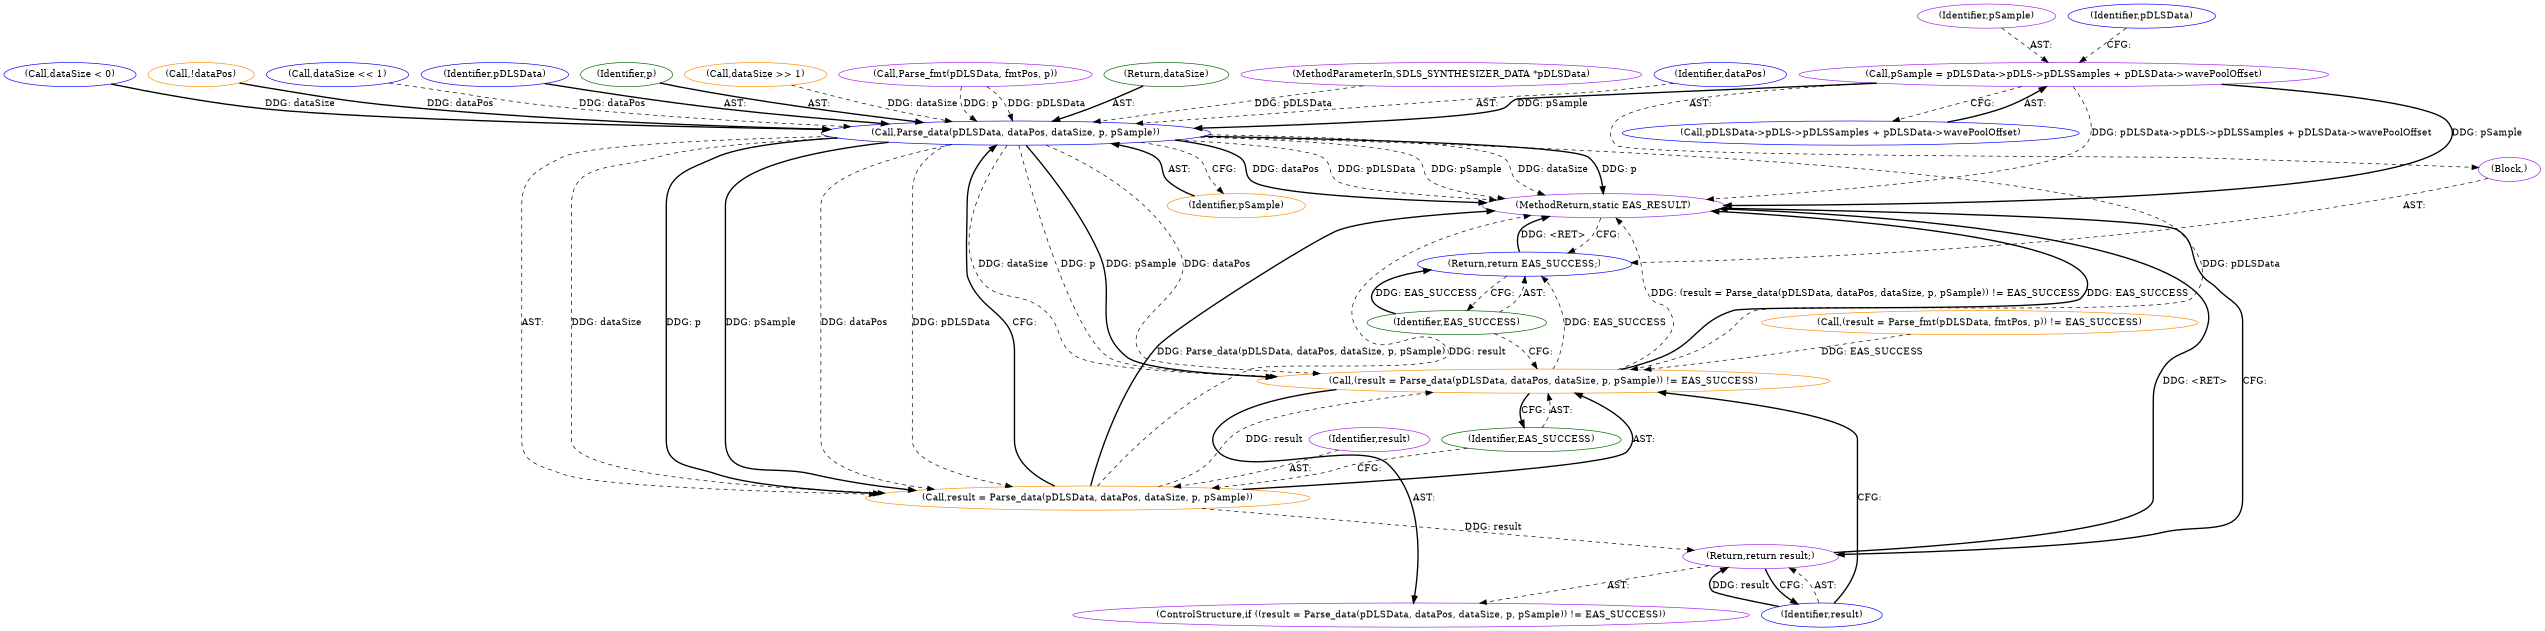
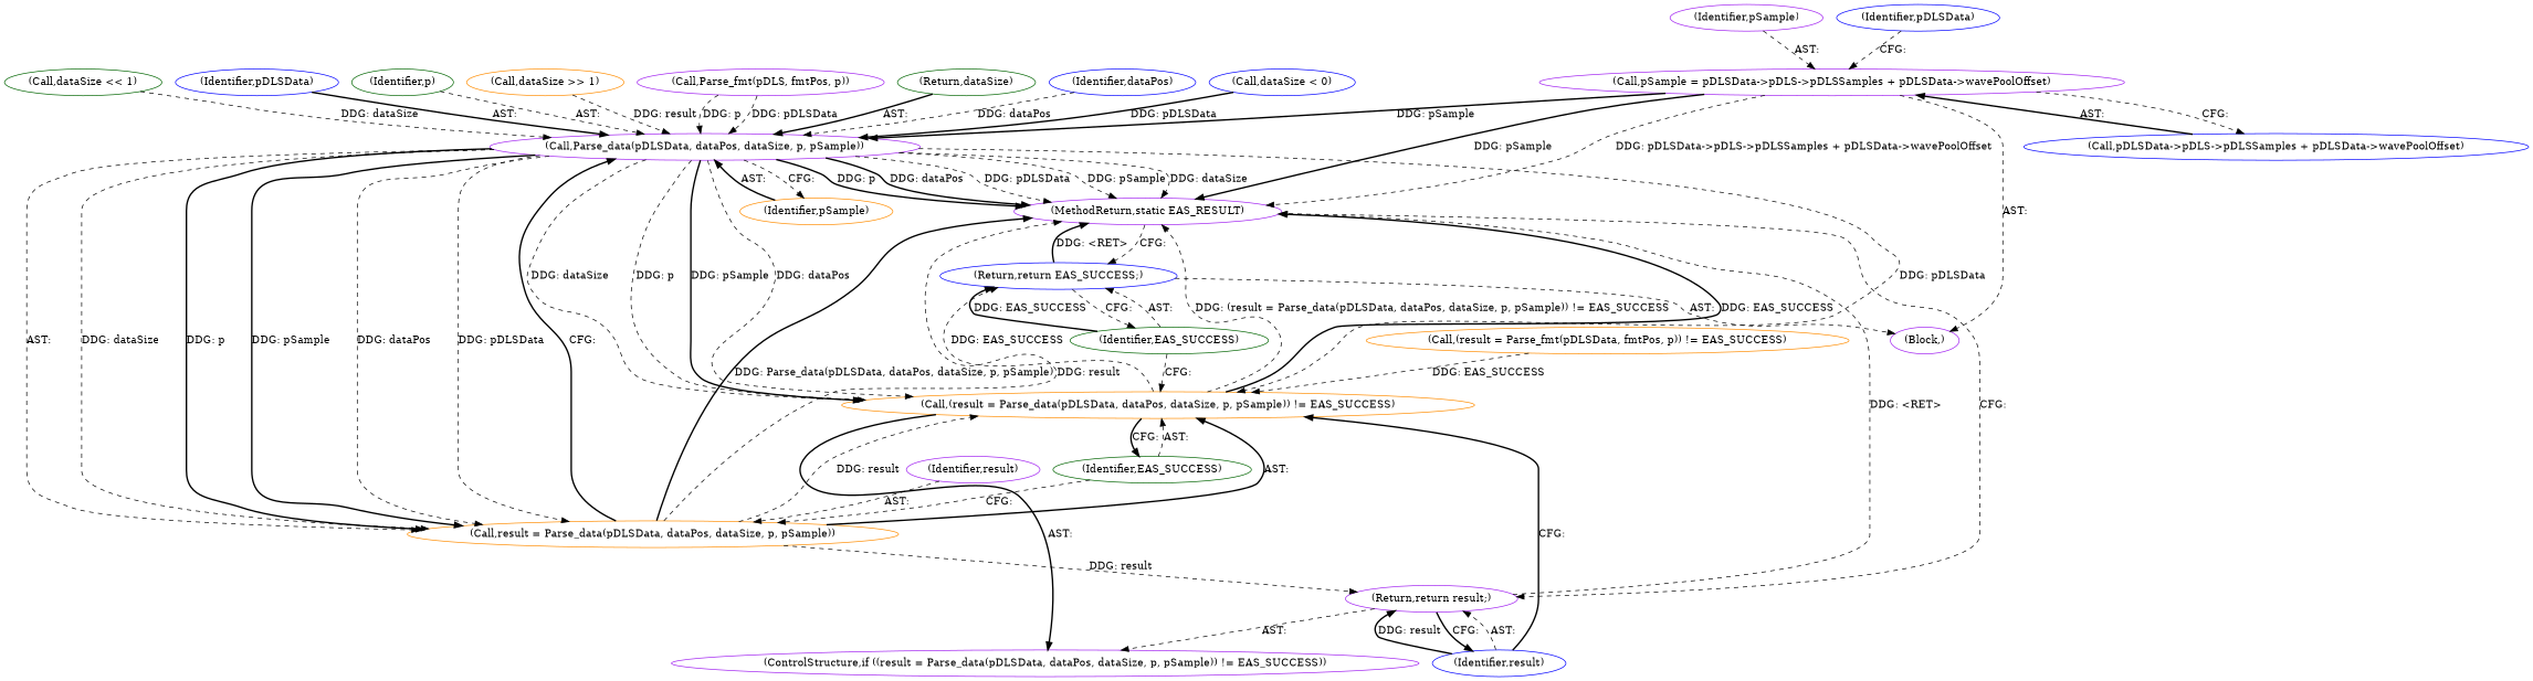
  digraph {
    node [color=purple]
    edge [style=dashed]
    n1 [label="(Call,pSample = pDLSData->pDLS->pDLSSamples + pDLSData->wavePoolOffset)"]
-   n2 [color=blue label="(Call,Parse_data(pDLSData, dataPos, dataSize, p, pSample))"]
+   n2 [label="(Call,Parse_data(pDLSData, dataPos, dataSize, p, pSample))"]
    n3 [color=blue label="(Call,pDLSData->pDLS->pDLSSamples + pDLSData->wavePoolOffset)"]
    n4 [label="(MethodReturn,static EAS_RESULT)"]
    n5 [label="(Block,)"]
    n6 [color=darkorange label="(Call,(result = Parse_data(pDLSData, dataPos, dataSize, p, pSample)) != EAS_SUCCESS)"]
    n7 [color=darkorange label="(Call,result = Parse_data(pDLSData, dataPos, dataSize, p, pSample))"]
    n8 [color=darkorange label="(Identifier,pSample)"]
    n9 [color=blue label="(Return,return EAS_SUCCESS;)"]
    n10 [label="(Return,return result;)"]
    n11 [color=darkgreen label="(Identifier,EAS_SUCCESS)"]
    n12 [label="(ControlStructure,if ((result = Parse_data(pDLSData, dataPos, dataSize, p, pSample)) != EAS_SUCCESS))"]
    n13 [color=darkgreen label="(Identifier,EAS_SUCCESS)"]
    n14 [color=blue label="(Identifier,result)"]
-   n15 [label="(Call,Parse_fmt(pDLSData, fmtPos, p))"]
+   n15 [label="(Call,Parse_fmt(pDLS, fmtPos, p))"]
    n16 [label="(Identifier,pSample)"]
    n17 [color=darkgreen label="(Return,dataSize)"]
-   n18 [label="(MethodParameterIn,SDLS_SYNTHESIZER_DATA *pDLSData)"]
    n19 [color=blue label="(Identifier,dataPos)"]
    n20 [label="(Identifier,result)"]
    n21 [color=blue label="(Call,dataSize < 0)"]
-   n22 [color=darkorange label="(Call,!dataPos)"]
-   n23 [color=blue label="(Call,dataSize << 1)"]
+   n23 [color=darkgreen label="(Call,dataSize << 1)"]
    n24 [color=blue label="(Identifier,pDLSData)"]
    n25 [color=darkgreen label="(Identifier,p)"]
    n26 [color=darkorange label="(Call,dataSize >> 1)"]
    n27 [color=darkorange label="(Call,(result = Parse_fmt(pDLSData, fmtPos, p)) != EAS_SUCCESS)"]
    n28 [color=blue label="(Identifier,pDLSData)"]
    n1 -> n2 [label="DDG: pSample" style=bold]
    n1 -> n3 [label="CFG: "]
    n1 -> n4 [label="DDG: pSample" style=bold]
    n1 -> n4 [label="DDG: pDLSData->pDLS->pDLSSamples + pDLSData->wavePoolOffset"]
    n1 -> n5 [label="AST: "]
    n2 -> n4 [label="DDG: pDLSData"]
    n2 -> n4 [label="DDG: pSample"]
    n2 -> n4 [label="DDG: dataSize"]
    n2 -> n4 [label="DDG: p" style=bold]
    n2 -> n4 [label="DDG: dataPos" style=bold]
    n2 -> n6 [label="DDG: dataSize"]
    n2 -> n6 [label="DDG: p"]
    n2 -> n6 [label="DDG: pSample" style=bold]
    n2 -> n6 [label="DDG: dataPos"]
    n2 -> n6 [label="DDG: pDLSData"]
    n2 -> n7 [label="AST: "]
    n2 -> n7 [label="DDG: dataSize"]
    n2 -> n7 [label="DDG: p" style=bold]
    n2 -> n7 [label="DDG: pSample" style=bold]
    n2 -> n7 [label="DDG: dataPos"]
    n2 -> n7 [label="DDG: pDLSData"]
    n2 -> n8 [label="CFG: "]
    n3 -> n1 [label="AST: " style=bold]
    n4 -> n9 [label="CFG: "]
-   n4 -> n10 [label="CFG: " style=bold]
+   n4 -> n10 [label="CFG: "]
    n6 -> n4 [label="DDG: (result = Parse_data(pDLSData, dataPos, dataSize, p, pSample)) != EAS_SUCCESS"]
    n6 -> n4 [label="DDG: EAS_SUCCESS" style=bold]
    n6 -> n9 [label="DDG: EAS_SUCCESS"]
    n6 -> n11 [label="CFG: " style=bold]
    n6 -> n12 [label="AST: " style=bold]
    n7 -> n2 [label="CFG: " style=bold]
    n7 -> n4 [label="DDG: Parse_data(pDLSData, dataPos, dataSize, p, pSample)" style=bold]
    n7 -> n4 [label="DDG: result"]
    n7 -> n6 [label="AST: " style=bold]
    n7 -> n6 [label="DDG: result"]
    n7 -> n10 [label="DDG: result"]
    n8 -> n2 [label="AST: " style=bold]
    n9 -> n4 [label="DDG: <RET>" style=bold]
-   n5 -> n9 [label="AST: "]
+   n9 -> n5 [label="AST: "]
    n9 -> n13 [label="CFG: "]
-   n10 -> n4 [label="DDG: <RET>" style=bold]
+   n10 -> n4 [label="DDG: <RET>"]
    n10 -> n12 [label="AST: "]
    n10 -> n14 [label="CFG: " style=bold]
    n11 -> n6 [label="AST: "]
    n11 -> n7 [label="CFG: "]
    n13 -> n6 [label="CFG: "]
    n13 -> n9 [label="AST: "]
    n13 -> n9 [label="DDG: EAS_SUCCESS" style=bold]
    n14 -> n6 [label="CFG: " style=bold]
    n14 -> n10 [label="AST: "]
    n14 -> n10 [label="DDG: result" style=bold]
    n15 -> n2 [label="DDG: pDLSData"]
    n15 -> n2 [label="DDG: p"]
    n16 -> n1 [label="AST: "]
    n17 -> n2 [label="AST: " style=bold]
-   n18 -> n2 [label="DDG: pDLSData"]
-   n19 -> n2 [label="AST: "]
+   n19 -> n2 [label="DDG: dataPos"]
    n20 -> n7 [label="AST: "]
-   n21 -> n2 [label="DDG: dataSize" style=bold]
-   n22 -> n2 [label="DDG: dataPos" style=bold]
-   n23 -> n2 [label="DDG: dataPos"]
+   n21 -> n2 [label="DDG: pDLSData" style=bold]
+   n23 -> n2 [label="DDG: dataSize"]
    n24 -> n2 [label="AST: " style=bold]
-   n25 -> n2 [label="AST: " style=bold]
-   n26 -> n2 [label="DDG: dataSize"]
+   n25 -> n2 [label="AST: "]
+   n26 -> n2 [label="DDG: result"]
    n27 -> n6 [label="DDG: EAS_SUCCESS"]
    n28 -> n1 [label="CFG: "]
  }
